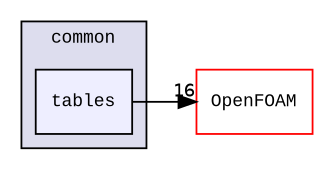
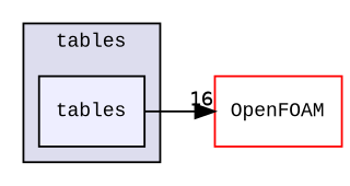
  digraph {
    compound=true
    rankdir=LR
    fontname="Liberation Mono"
    node [fontname="Liberation Mono" fontsize=10 shape=box]
    n1 [fillcolor="#eeeeff" label=tables pencolor=black style=filled]
    n2 [color=red label=OpenFOAM]
    subgraph cluster_1 {
      bgcolor="#ddddee"
      fontsize=10
-     label=common
+     label=tables
      pencolor=black
      n1
    }
    n1 -> n2 [headlabel=16 labeldistance=1.5 labelfontname=Helvetica labelfontsize=10 fontname="Liberation Mono"]
  }
